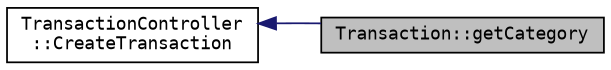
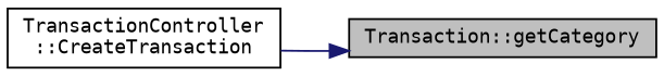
  digraph {
    rankdir=RL
    fontname="DejaVu Sans Mono"
    node [color=black fontname="DejaVu Sans Mono" fontsize=10 shape=record style=filled]
    n1 [fillcolor=grey75 fontcolor=black height=0.2 label="Transaction::getCategory" width=0.4]
    n2 [fillcolor=white height=0.2 label="TransactionController\l::CreateTransaction" width=0.4]
-   n2 -> n1 [color=midnightblue dir=back fontname="DejaVu Sans Mono" fontsize=10 labelfontname=Helvetica labelfontsize=10 style=solid]
+   n1 -> n2 [color=midnightblue dir=back fontname="DejaVu Sans Mono" fontsize=10 labelfontname=Helvetica labelfontsize=10 style=solid]
  }
